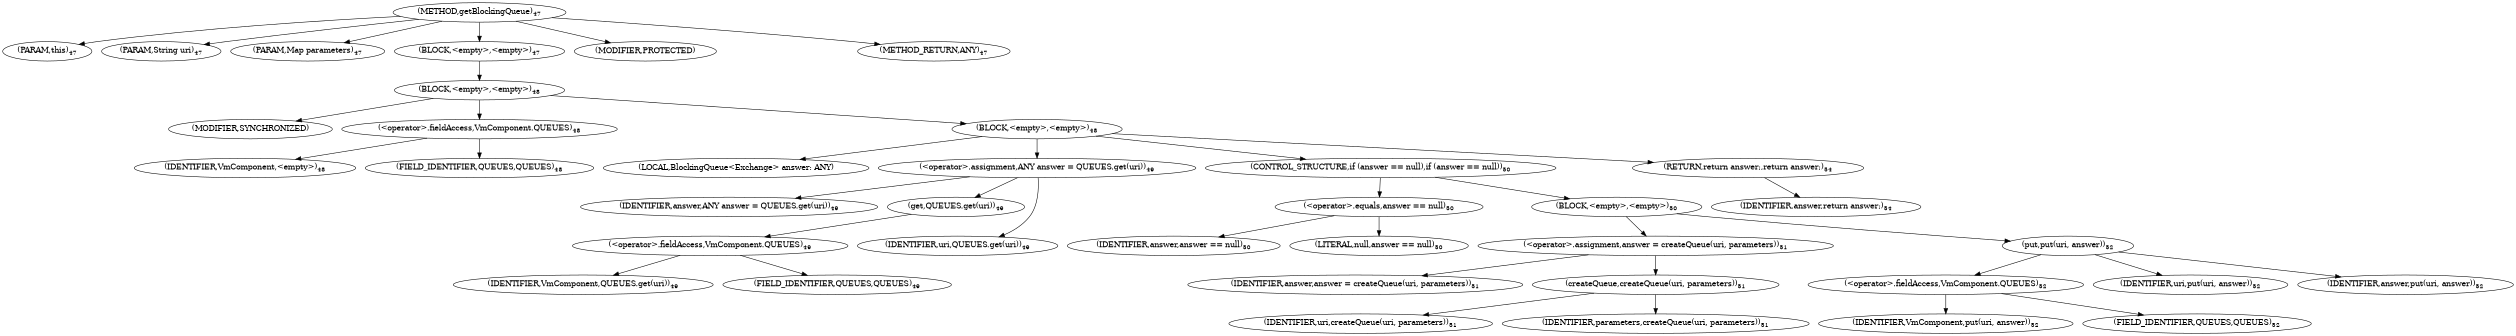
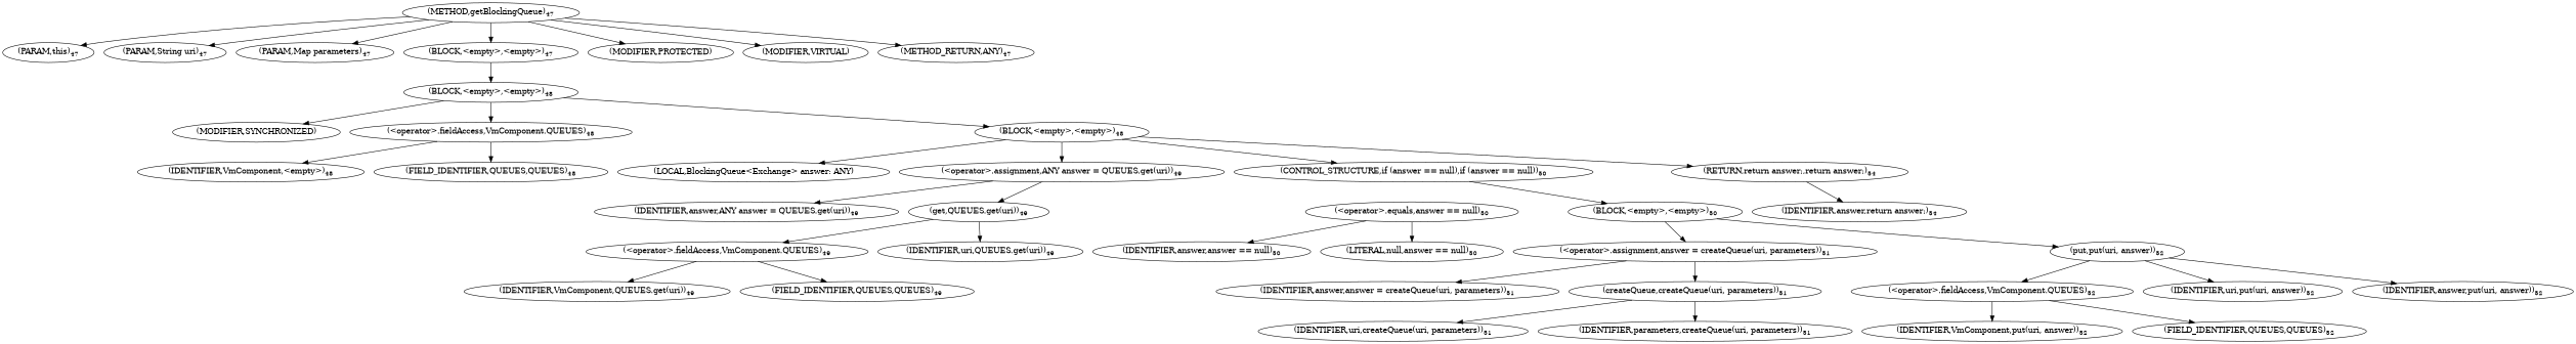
  digraph {
    n1 [label=<(METHOD,getBlockingQueue)<SUB>47</SUB>>]
    n2 [label=<(PARAM,this)<SUB>47</SUB>>]
    n3 [label=<(PARAM,String uri)<SUB>47</SUB>>]
    n4 [label=<(PARAM,Map parameters)<SUB>47</SUB>>]
    n5 [label=<(BLOCK,&lt;empty&gt;,&lt;empty&gt;)<SUB>47</SUB>>]
    n6 [label=<(MODIFIER,PROTECTED)>]
+   n7 [label=<(MODIFIER,VIRTUAL)>]
    n8 [label=<(METHOD_RETURN,ANY)<SUB>47</SUB>>]
    n9 [label=<(BLOCK,&lt;empty&gt;,&lt;empty&gt;)<SUB>48</SUB>>]
    n10 [label=<(MODIFIER,SYNCHRONIZED)>]
    n11 [label=<(&lt;operator&gt;.fieldAccess,VmComponent.QUEUES)<SUB>48</SUB>>]
    n12 [label=<(BLOCK,&lt;empty&gt;,&lt;empty&gt;)<SUB>48</SUB>>]
    n13 [label=<(IDENTIFIER,VmComponent,&lt;empty&gt;)<SUB>48</SUB>>]
    n14 [label=<(FIELD_IDENTIFIER,QUEUES,QUEUES)<SUB>48</SUB>>]
    n15 [label=<(LOCAL,BlockingQueue&lt;Exchange&gt; answer: ANY)>]
    n16 [label=<(&lt;operator&gt;.assignment,ANY answer = QUEUES.get(uri))<SUB>49</SUB>>]
    n17 [label=<(CONTROL_STRUCTURE,if (answer == null),if (answer == null))<SUB>50</SUB>>]
    n18 [label=<(RETURN,return answer;,return answer;)<SUB>54</SUB>>]
    n19 [label=<(IDENTIFIER,answer,ANY answer = QUEUES.get(uri))<SUB>49</SUB>>]
    n20 [label=<(get,QUEUES.get(uri))<SUB>49</SUB>>]
    n21 [label=<(&lt;operator&gt;.equals,answer == null)<SUB>50</SUB>>]
    n22 [label=<(BLOCK,&lt;empty&gt;,&lt;empty&gt;)<SUB>50</SUB>>]
    n23 [label=<(IDENTIFIER,answer,return answer;)<SUB>54</SUB>>]
    n24 [label=<(&lt;operator&gt;.fieldAccess,VmComponent.QUEUES)<SUB>49</SUB>>]
    n25 [label=<(IDENTIFIER,uri,QUEUES.get(uri))<SUB>49</SUB>>]
    n26 [label=<(IDENTIFIER,VmComponent,QUEUES.get(uri))<SUB>49</SUB>>]
    n27 [label=<(FIELD_IDENTIFIER,QUEUES,QUEUES)<SUB>49</SUB>>]
    n28 [label=<(IDENTIFIER,answer,answer == null)<SUB>50</SUB>>]
    n29 [label=<(LITERAL,null,answer == null)<SUB>50</SUB>>]
    n30 [label=<(&lt;operator&gt;.assignment,answer = createQueue(uri, parameters))<SUB>51</SUB>>]
    n31 [label=<(put,put(uri, answer))<SUB>52</SUB>>]
    n32 [label=<(IDENTIFIER,answer,answer = createQueue(uri, parameters))<SUB>51</SUB>>]
    n33 [label=<(createQueue,createQueue(uri, parameters))<SUB>51</SUB>>]
    n34 [label=<(&lt;operator&gt;.fieldAccess,VmComponent.QUEUES)<SUB>52</SUB>>]
    n35 [label=<(IDENTIFIER,uri,put(uri, answer))<SUB>52</SUB>>]
    n36 [label=<(IDENTIFIER,answer,put(uri, answer))<SUB>52</SUB>>]
    n37 [label=<(IDENTIFIER,uri,createQueue(uri, parameters))<SUB>51</SUB>>]
    n38 [label=<(IDENTIFIER,parameters,createQueue(uri, parameters))<SUB>51</SUB>>]
    n39 [label=<(IDENTIFIER,VmComponent,put(uri, answer))<SUB>52</SUB>>]
    n40 [label=<(FIELD_IDENTIFIER,QUEUES,QUEUES)<SUB>52</SUB>>]
    n1 -> n2
    n1 -> n3
    n1 -> n4
    n1 -> n5
    n1 -> n6
+   n1 -> n7
    n1 -> n8
    n5 -> n9
    n9 -> n10
    n9 -> n11
    n9 -> n12
    n11 -> n13
    n11 -> n14
    n12 -> n15
    n12 -> n16
    n12 -> n17
    n12 -> n18
    n16 -> n19
    n16 -> n20
-   n17 -> n21
    n17 -> n22
    n18 -> n23
    n20 -> n24
-   n16 -> n25
+   n20 -> n25
    n21 -> n28
    n21 -> n29
    n22 -> n30
    n22 -> n31
    n24 -> n26
    n24 -> n27
    n30 -> n32
    n30 -> n33
    n31 -> n34
    n31 -> n35
    n31 -> n36
    n33 -> n37
    n33 -> n38
    n34 -> n39
    n34 -> n40
  }
